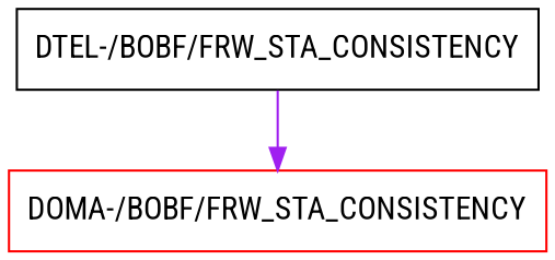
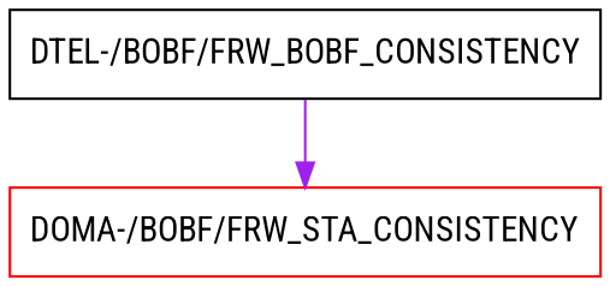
  digraph {
    fontname="Roboto Condensed"
    node [shape=box fontname="Roboto Condensed"]
-   "DTEL-/BOBF/FRW_STA_CONSISTENCY" [color=black]
+   "DTEL-/BOBF/FRW_STA_CONSISTENCY" [color=black label="DTEL-/BOBF/FRW_BOBF_CONSISTENCY"]
    "DOMA-/BOBF/FRW_STA_CONSISTENCY" [color=red]
    "DTEL-/BOBF/FRW_STA_CONSISTENCY" -> "DOMA-/BOBF/FRW_STA_CONSISTENCY" [color=purple fontname="Roboto Condensed"]
  }
